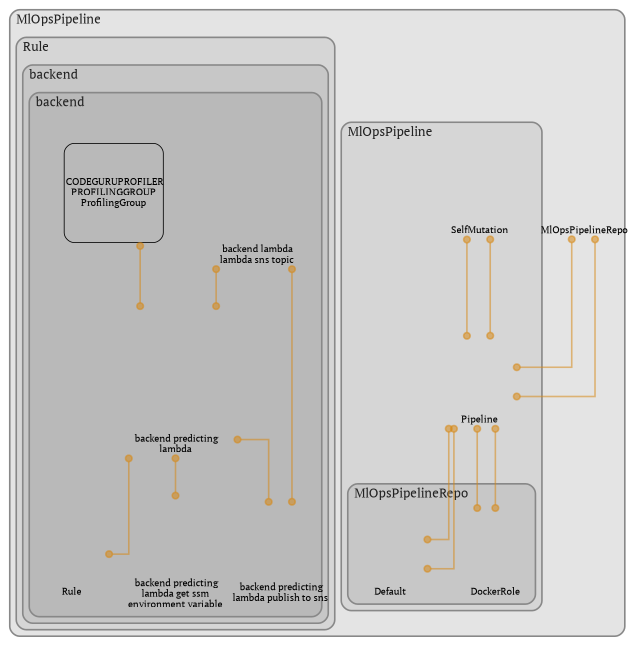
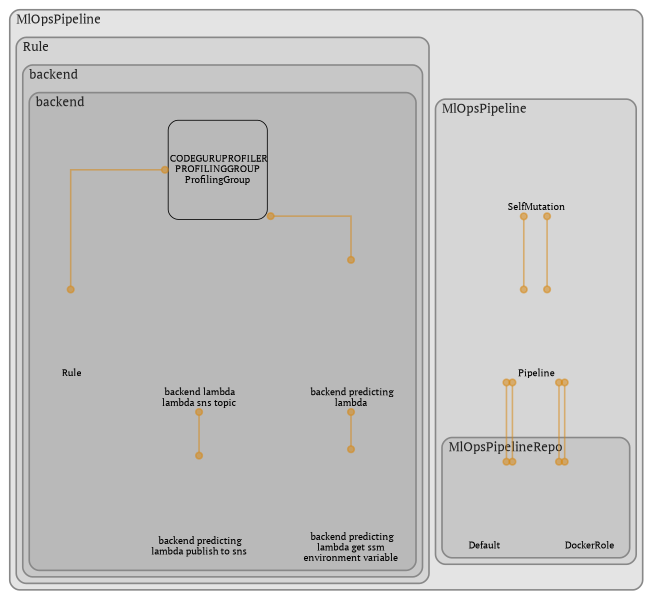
  digraph {
    compound=true
    fontcolor="#222222"
    fontname="PT Serif"
    fontsize=15
    nodesep=0.60
    rankdir=BT
    ranksep=0.75
    splines=ortho
    node [fixedsize=true fontname="PT Serif" fontsize=12 labelloc=b margin=8 penwidth=0 shape="node" style=rounded]
    edge [arrowhead=dot arrowtail=dot color="#D5871488" dir=both fontname="PT Serif" penwidth=2]
    n1 [height=1.466 label=" DockerRole" width=1.2]
    n2 [height=1.466 label=" Default" width=1.2]
    n3 [height=1.466 label=" Pipeline" width=1.2]
    n4 [height=1.466 label=" SelfMutation" width=1.2]
    n5 [height=2.4819999999999998 label=" backend lambda\nlambda sns topic" width=2]
    n6 [height=2.4819999999999998 label=" backend predicting\nlambda" width=2]
    n7 [height=1.898 label=" backend predicting\nlambda get ssm\nenvironment variable" width=1.2]
    n8 [height=1.682 label=" backend predicting\nlambda publish to sns" width=1.2]
    n9 [height=1.466 label=" Rule" width=1.2]
    n10 [height=1.7 label=" CODEGURUPROFILER\nPROFILINGGROUP\nProfilingGroup" labelloc=c shape=box width=1.7 penwidth=""]
-   n11 [height=1.466 label=" MlOpsPipelineRepo" width=1.2]
    subgraph sub_1 {
      subgraph cluster_2 {
        fillcolor="#e4e4e4"
        fontsize=16
        label=MlOpsPipeline
        labeljust=l
        labelloc=b
        pencolor="#888888"
        penwidth=2
        style="filled,rounded"
-       n11
        subgraph cluster_3 {
          fillcolor="#d6d6d6"
          fontsize=16
          label=MlOpsPipeline
          labeljust=l
          labelloc=b
          pencolor="#888888"
          penwidth=2
          style="filled,rounded"
          n3
          n4
          subgraph cluster_4 {
            fillcolor="#c7c7c7"
            fontsize=16
            label=MlOpsPipelineRepo
            labeljust=l
            labelloc=b
            pencolor="#888888"
            penwidth=2
            style="filled,rounded"
            n1
            n2
          }
        }
        subgraph cluster_5 {
          fillcolor="#d6d6d6"
          fontsize=16
          label=Rule
          labeljust=l
          labelloc=b
          pencolor="#888888"
          penwidth=2
          style="filled,rounded"
          subgraph cluster_6 {
            fillcolor="#c7c7c7"
            fontsize=16
            label=backend
            labeljust=l
            labelloc=b
            pencolor="#888888"
            penwidth=2
            style="filled,rounded"
            subgraph cluster_7 {
              fillcolor="#b9b9b9"
              fontsize=16
              label=backend
              labeljust=l
              labelloc=b
              pencolor="#888888"
              penwidth=2
              style="filled,rounded"
              n5
              n6
              n7
              n8
              n9
              n10
            }
          }
        }
      }
    }
    n1 -> n3
    n2 -> n3
    n3 -> n1
    n3 -> n2
    n3 -> n4
-   n3 -> n11
    n4 -> n3
-   n6 -> n5
    n6 -> n10
    n7 -> n6
    n8 -> n5
-   n8 -> n6
-   n9 -> n6
-   n11 -> n3
+   n9 -> n10
  }
